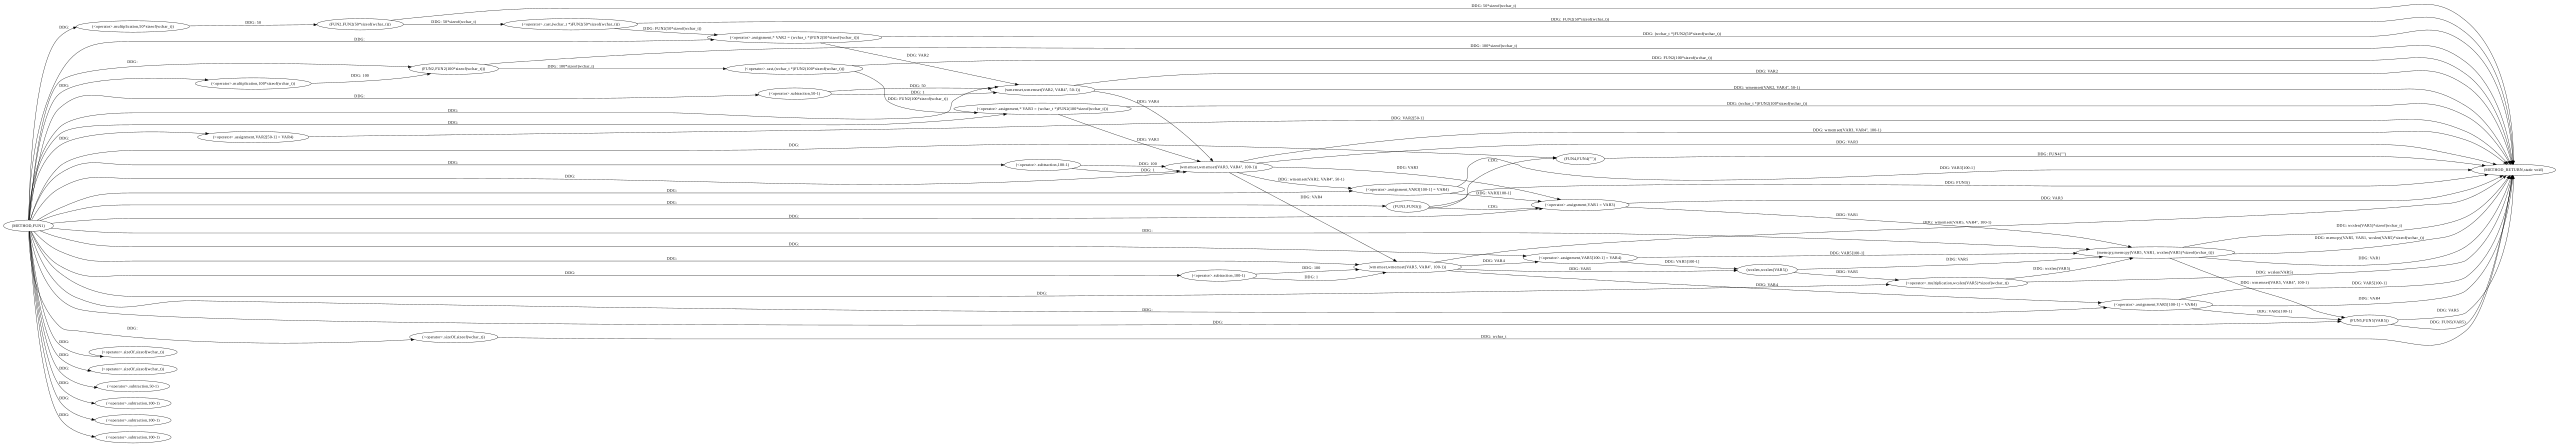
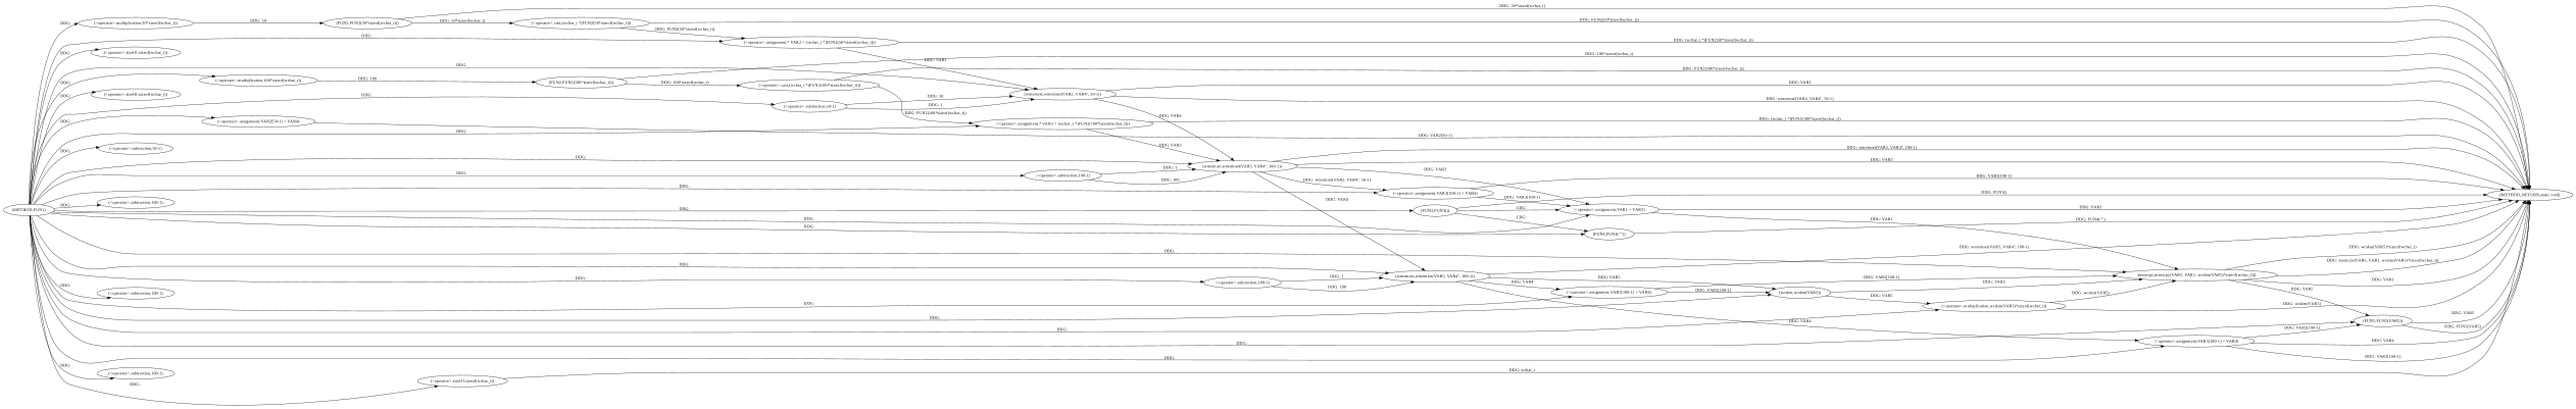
  digraph {
    fontname="Liberation Serif"
    rankdir=LR
    node [fontname="Liberation Serif"]
    edge [fontname="Liberation Serif"]
    n1 [label="(METHOD,FUN1)"]
    n2 [label="(<operator>.assignment,* VAR2 = (wchar_t *)FUN2(50*sizeof(wchar_t)))"]
    n3 [label="(<operator>.multiplication,50*sizeof(wchar_t))"]
    n4 [label="(<operator>.sizeOf,sizeof(wchar_t))"]
    n5 [label="(<operator>.assignment,* VAR3 = (wchar_t *)FUN2(100*sizeof(wchar_t)))"]
    n6 [label="(<operator>.multiplication,100*sizeof(wchar_t))"]
    n7 [label="(<operator>.sizeOf,sizeof(wchar_t))"]
    n8 [label="(wmemset,wmemset(VAR2, VAR4'', 50-1))"]
    n9 [label="(<operator>.subtraction,50-1)"]
    n10 [label="(<operator>.assignment,VAR2[50-1] = VAR4)"]
    n11 [label="(<operator>.subtraction,50-1)"]
    n12 [label="(wmemset,wmemset(VAR3, VAR4'', 100-1))"]
    n13 [label="(<operator>.subtraction,100-1)"]
    n14 [label="(<operator>.assignment,VAR3[100-1] = VAR4)"]
    n15 [label="(<operator>.subtraction,100-1)"]
    n16 [label="(FUN3,FUN3())"]
    n17 [label="(FUN4,FUN4(\"\"))"]
    n18 [label="(<operator>.assignment,VAR1 = VAR3)"]
    n19 [label="(wmemset,wmemset(VAR5, VAR4'', 100-1))"]
    n20 [label="(<operator>.subtraction,100-1)"]
    n21 [label="(<operator>.assignment,VAR5[100-1] = VAR4)"]
    n22 [label="(<operator>.subtraction,100-1)"]
    n23 [label="(memcpy,memcpy(VAR5, VAR1, wcslen(VAR5)*sizeof(wchar_t)))"]
    n24 [label="(<operator>.multiplication,wcslen(VAR5)*sizeof(wchar_t))"]
    n25 [label="(wcslen,wcslen(VAR5))"]
    n26 [label="(<operator>.sizeOf,sizeof(wchar_t))"]
    n27 [label="(<operator>.assignment,VAR5[100-1] = VAR4)"]
    n28 [label="(<operator>.subtraction,100-1)"]
    n29 [label="(FUN5,FUN5(VAR5))"]
    n30 [label="(METHOD_RETURN,static void)"]
    n31 [label="(FUN2,FUN2(50*sizeof(wchar_t)))"]
    n32 [label="(FUN2,FUN2(100*sizeof(wchar_t)))"]
    n33 [label="(<operator>.cast,(wchar_t *)FUN2(50*sizeof(wchar_t)))"]
    n34 [label="(<operator>.cast,(wchar_t *)FUN2(100*sizeof(wchar_t)))"]
    n1 -> n2 [label="DDG: "]
    n1 -> n3 [label="DDG: "]
    n1 -> n4 [label="DDG: "]
    n1 -> n5 [label="DDG: "]
    n1 -> n6 [label="DDG: "]
    n1 -> n7 [label="DDG: "]
    n1 -> n8 [label="DDG: "]
    n1 -> n9 [label="DDG: "]
    n1 -> n10 [label="DDG: "]
    n1 -> n11 [label="DDG: "]
    n1 -> n12 [label="DDG: "]
    n1 -> n13 [label="DDG: "]
    n1 -> n14 [label="DDG: "]
    n1 -> n15 [label="DDG: "]
    n1 -> n16 [label="DDG: "]
    n1 -> n17 [label="DDG: "]
    n1 -> n18 [label="DDG: "]
    n1 -> n19 [label="DDG: "]
    n1 -> n20 [label="DDG: "]
    n1 -> n21 [label="DDG: "]
    n1 -> n22 [label="DDG: "]
    n1 -> n23 [label="DDG: "]
    n1 -> n24 [label="DDG: "]
-   n1 -> n32 [label="DDG: "]
+   n1 -> n25 [label="DDG: "]
    n1 -> n26 [label="DDG: "]
    n1 -> n27 [label="DDG: "]
    n1 -> n28 [label="DDG: "]
    n1 -> n29 [label="DDG: "]
    n2 -> n8 [label="DDG: VAR2"]
    n2 -> n30 [label="DDG: (wchar_t *)FUN2(50*sizeof(wchar_t))"]
    n3 -> n31 [label="DDG: 50"]
    n5 -> n12 [label="DDG: VAR3"]
    n5 -> n30 [label="DDG: (wchar_t *)FUN2(100*sizeof(wchar_t))"]
    n6 -> n32 [label="DDG: 100"]
    n8 -> n12 [label="DDG: VAR4"]
    n8 -> n30 [label="DDG: VAR2"]
    n8 -> n30 [label="DDG: wmemset(VAR2, VAR4'', 50-1)"]
    n9 -> n8 [label="DDG: 50"]
    n9 -> n8 [label="DDG: 1"]
    n10 -> n30 [label="DDG: VAR2[50-1]"]
    n12 -> n14 [label="DDG: wmemset(VAR2, VAR4'', 50-1)"]
    n12 -> n18 [label="DDG: VAR3"]
    n12 -> n19 [label="DDG: VAR4"]
    n12 -> n30 [label="DDG: wmemset(VAR3, VAR4'', 100-1)"]
    n12 -> n30 [label="DDG: VAR3"]
    n13 -> n12 [label="DDG: 100"]
    n13 -> n12 [label="DDG: 1"]
    n14 -> n18 [label="DDG: VAR3[100-1]"]
    n14 -> n30 [label="DDG: VAR3[100-1]"]
    n16 -> n17 [label="CDG: "]
    n16 -> n18 [label="CDG: "]
    n16 -> n30 [label="DDG: FUN3()"]
    n17 -> n30 [label="DDG: FUN4(\"\")"]
    n18 -> n23 [label="DDG: VAR1"]
    n18 -> n30 [label="DDG: VAR3"]
    n19 -> n21 [label="DDG: VAR4"]
    n19 -> n25 [label="DDG: VAR5"]
    n19 -> n27 [label="DDG: VAR4"]
    n19 -> n30 [label="DDG: wmemset(VAR5, VAR4'', 100-1)"]
    n20 -> n19 [label="DDG: 100"]
    n20 -> n19 [label="DDG: 1"]
    n21 -> n23 [label="DDG: VAR5[100-1]"]
    n21 -> n25 [label="DDG: VAR5[100-1]"]
-   n23 -> n29 [label="DDG: wmemset(VAR5, VAR4'', 100-1)"]
+   n23 -> n29 [label="DDG: VAR5"]
    n23 -> n30 [label="DDG: VAR1"]
    n23 -> n30 [label="DDG: wcslen(VAR5)*sizeof(wchar_t)"]
    n23 -> n30 [label="DDG: memcpy(VAR5, VAR1, wcslen(VAR5)*sizeof(wchar_t))"]
    n24 -> n23 [label="DDG: wcslen(VAR5)"]
    n24 -> n30 [label="DDG: wcslen(VAR5)"]
    n25 -> n23 [label="DDG: VAR5"]
    n25 -> n24 [label="DDG: VAR5"]
    n26 -> n30 [label="DDG: wchar_t"]
    n27 -> n29 [label="DDG: VAR5[100-1]"]
    n27 -> n30 [label="DDG: VAR4"]
    n27 -> n30 [label="DDG: VAR5[100-1]"]
    n29 -> n30 [label="DDG: VAR5"]
    n29 -> n30 [label="DDG: FUN5(VAR5)"]
    n31 -> n30 [label="DDG: 50*sizeof(wchar_t)"]
    n31 -> n33 [label="DDG: 50*sizeof(wchar_t)"]
    n32 -> n30 [label="DDG: 100*sizeof(wchar_t)"]
    n32 -> n34 [label="DDG: 100*sizeof(wchar_t)"]
    n33 -> n2 [label="DDG: FUN2(50*sizeof(wchar_t))"]
    n33 -> n30 [label="DDG: FUN2(50*sizeof(wchar_t))"]
    n34 -> n5 [label="DDG: FUN2(100*sizeof(wchar_t))"]
    n34 -> n30 [label="DDG: FUN2(100*sizeof(wchar_t))"]
  }
